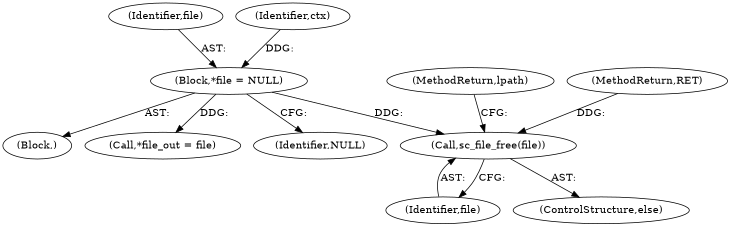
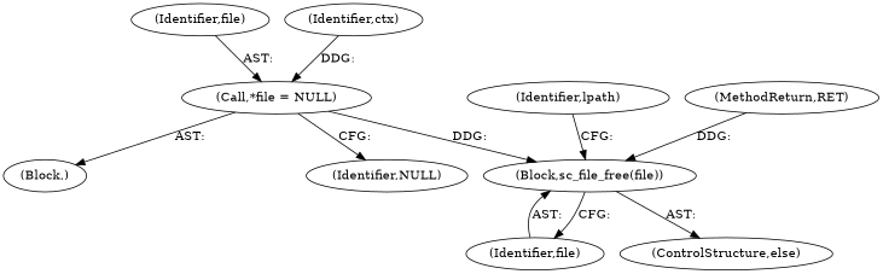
  digraph {
-   n1 [label="(Call,sc_file_free(file))"]
+   n1 [label="(Block,sc_file_free(file))"]
    n2 [label="(Identifier,file)"]
    n3 [label="(ControlStructure,else)"]
    n4 [label="(MethodReturn,RET)"]
-   n5 [label="(Block,*file = NULL)"]
+   n5 [label="(Call,*file = NULL)"]
    n6 [label="(Identifier,NULL)"]
    n7 [label="(Block,)"]
-   n8 [label="(Call,*file_out = file)"]
    n9 [label="(Identifier,file)"]
-   n10 [label="(MethodReturn,lpath)"]
+   n10 [label="(Identifier,lpath)"]
    n11 [label="(Identifier,ctx)"]
    n1 -> n2 [label="CFG: "]
    n1 -> n3 [label="AST: "]
    n2 -> n1 [label="AST: "]
    n4 -> n1 [label="DDG: "]
    n5 -> n1 [label="DDG: "]
    n5 -> n6 [label="CFG: "]
    n5 -> n7 [label="AST: "]
-   n5 -> n8 [label="DDG: "]
    n9 -> n5 [label="AST: "]
    n10 -> n1 [label="CFG: "]
    n11 -> n5 [label="DDG: "]
  }
